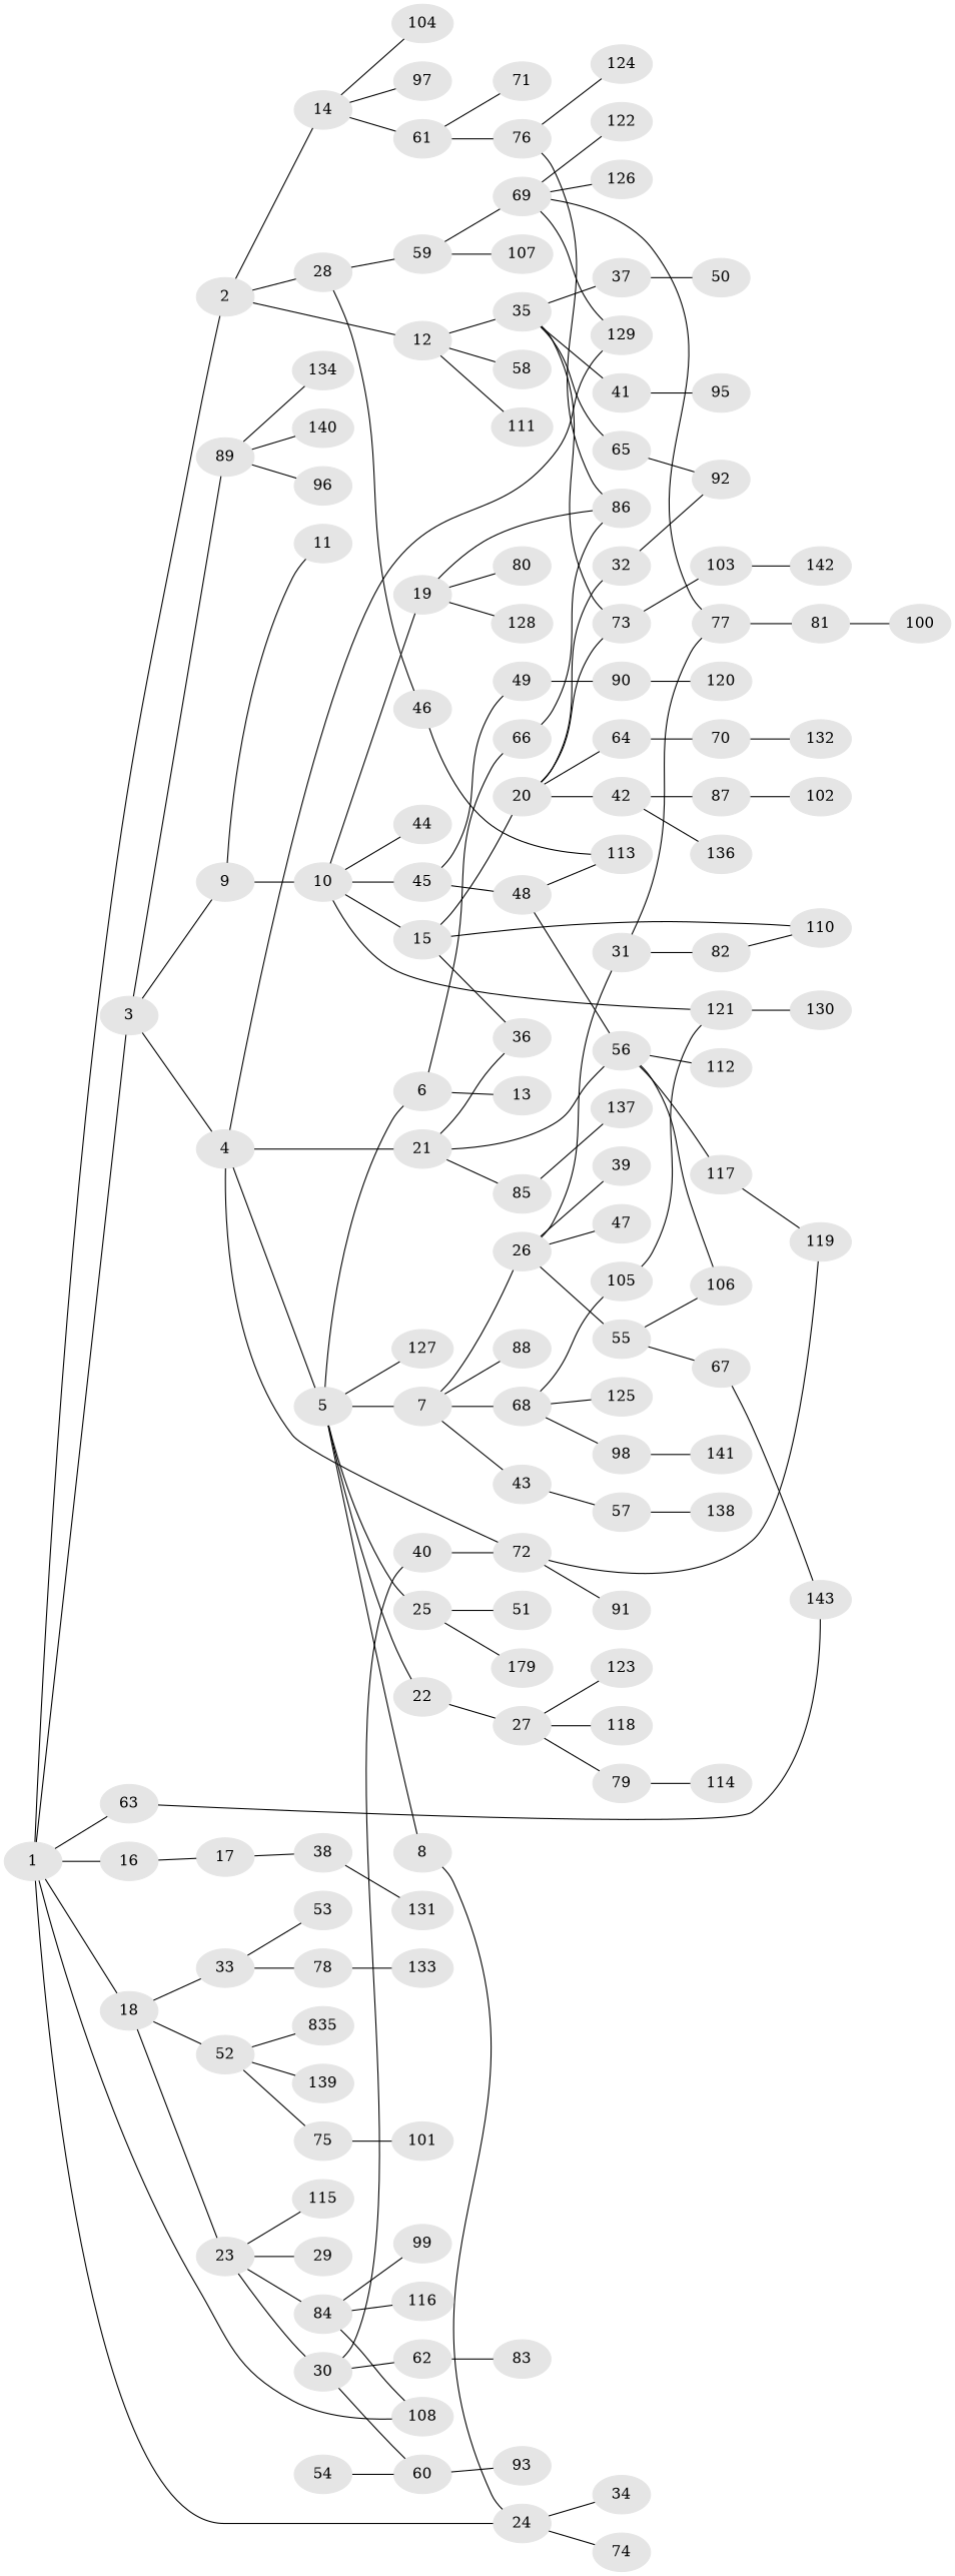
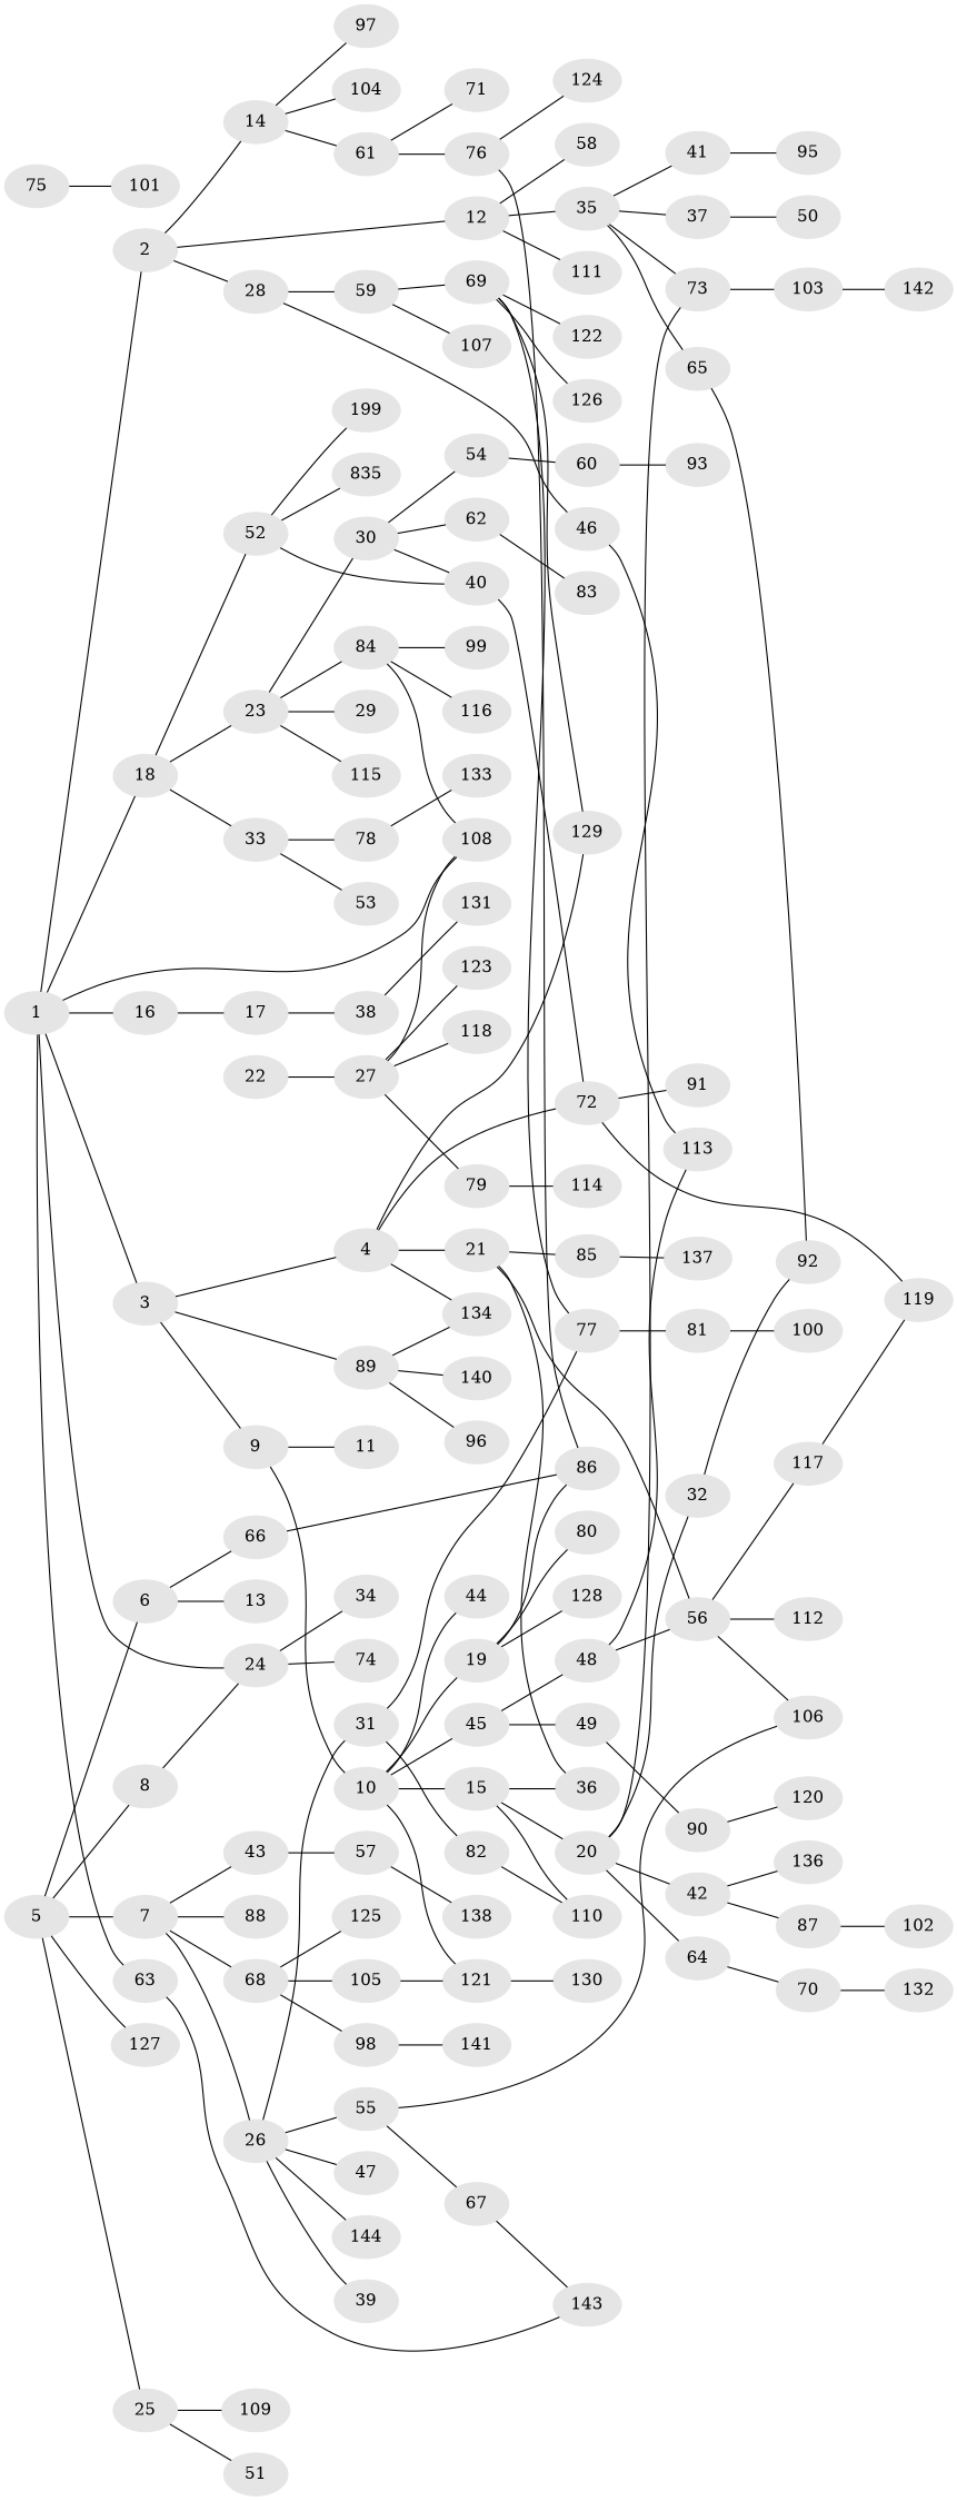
  graph {
    rankdir=LR
    node [color=gray90 style=filled]
    1
    2
    3
    16
    18
    24
    63
    108
    12
    14
    28
    4
    9
    89
    17
    23
    33
    52
    34
    74
    143
    35
    58
    111
    61
    97
    104
    46
    59
    5
    21
    72
    129
    10
    11
    96
    134
    140
    6
    7
    8
    22
    25
    127
    36
    56
    85
    91
    119
    13
    66
    26
    43
    68
    88
    27
    51
-   109 [label=179]
+   109
    86
    31
    39
    47
    55
+   144
    57
    98
    105
    125
    15
    19
    44
    45
    121
    20
    110
    80
    128
    48
    49
    130
    73
    37
    41
    65
    103
    71
    76
    32
    42
    64
    38
    131
    29
    30
    84
    115
    53
    78
    75
    n100 [label=835]
-   139
+   139 [label=199]
    92
    87
    136
    70
    106
    112
    117
    137
    79
    118
    123
    40
    54
    62
    99
    116
    77
    82
    67
    114
    113
    69
    107
    60
    83
    81
    133
    50
    95
    102
    138
    90
    120
    101
    93
    122
    126
    124
    132
    141
    142
    100
    1 -- 2
    1 -- 3
    1 -- 16
    1 -- 18
    1 -- 24
    1 -- 63
    1 -- 108
    2 -- 12
    2 -- 14
    2 -- 28
    3 -- 4
    3 -- 9
    3 -- 89
    16 -- 17
    18 -- 23
    18 -- 33
    18 -- 52
    24 -- 34
    24 -- 74
    63 -- 143
    12 -- 35
    12 -- 58
    12 -- 111
    14 -- 61
    14 -- 97
    14 -- 104
    28 -- 46
    28 -- 59
-   4 -- 5
+   4 -- 134
    4 -- 21
    4 -- 72
    4 -- 129
    9 -- 10
    9 -- 11
    89 -- 96
    89 -- 134
    89 -- 140
    17 -- 38
    23 -- 29
    23 -- 30
    23 -- 84
    23 -- 115
    33 -- 53
    33 -- 78
-   52 -- 75
+   52 -- 40
    52 -- n100
    52 -- 139
    35 -- 73
    35 -- 37
    35 -- 41
    35 -- 65
    61 -- 71
    61 -- 76
    46 -- 113
    59 -- 69
    59 -- 107
    5 -- 6
    5 -- 7
    5 -- 8
-   5 -- 22
    5 -- 25
    5 -- 127
    21 -- 36
    21 -- 56
    21 -- 85
    72 -- 91
    72 -- 119
    10 -- 15
    10 -- 19
    10 -- 44
    10 -- 45
    10 -- 121
    6 -- 13
    6 -- 66
    7 -- 26
    7 -- 43
    7 -- 68
    7 -- 88
    8 -- 24
    22 -- 27
    25 -- 51
    25 -- 109
    56 -- 106
    56 -- 112
    56 -- 117
    85 -- 137
    66 -- 86
    26 -- 31
    26 -- 39
    26 -- 47
    26 -- 55
+   26 -- 144
    43 -- 57
    68 -- 98
    68 -- 105
    68 -- 125
+   27 -- 108
    27 -- 79
    27 -- 118
    27 -- 123
    31 -- 77
    31 -- 82
    55 -- 106
    55 -- 67
    57 -- 138
    98 -- 141
    105 -- 121
    15 -- 36
    15 -- 20
    15 -- 110
    19 -- 86
    19 -- 80
    19 -- 128
    45 -- 48
    45 -- 49
    121 -- 130
    20 -- 73
    20 -- 32
    20 -- 42
    20 -- 64
    48 -- 56
    48 -- 113
    49 -- 90
    73 -- 103
    37 -- 50
    41 -- 95
    65 -- 92
    103 -- 142
    76 -- 86
    76 -- 124
    32 -- 92
    42 -- 87
    42 -- 136
    64 -- 70
    38 -- 131
    30 -- 40
-   30 -- 60
+   30 -- 54
    30 -- 62
    84 -- 108
    84 -- 99
    84 -- 116
    78 -- 133
    75 -- 101
    87 -- 102
    70 -- 132
    117 -- 119
    79 -- 114
    40 -- 72
    54 -- 60
    62 -- 83
    77 -- 81
    82 -- 110
    67 -- 143
    69 -- 129
    69 -- 77
    69 -- 122
    69 -- 126
    60 -- 93
    81 -- 100
    90 -- 120
  }
